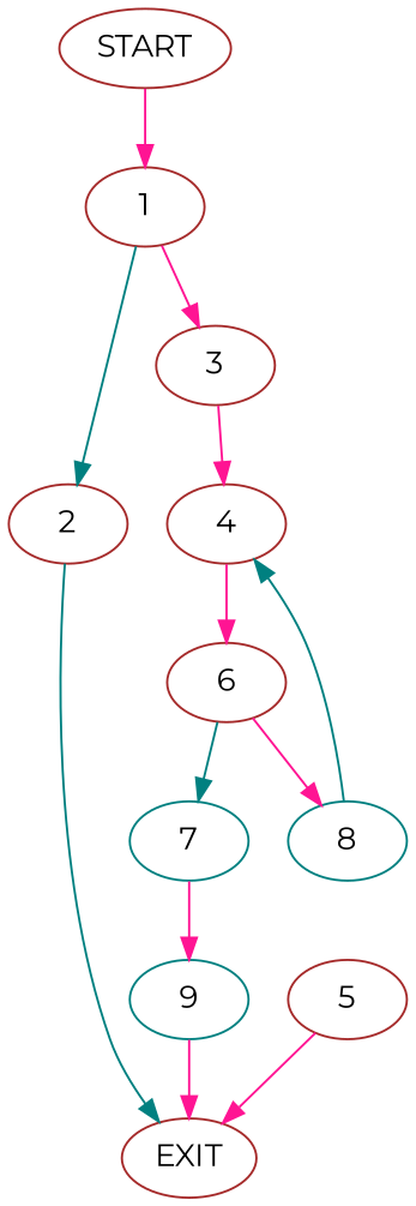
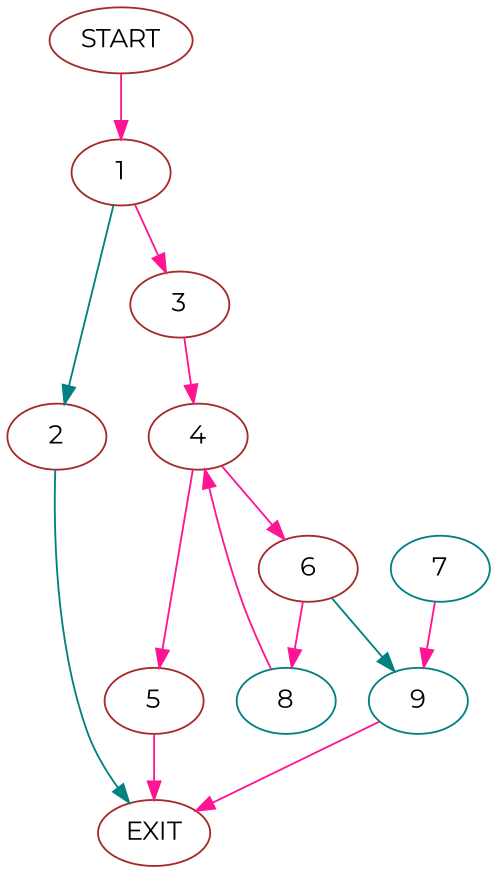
  digraph {
    fontname=Montserrat
    node [color=brown fontname=Montserrat]
    edge [color=deeppink fontname=Montserrat]
    n1 [label=START]
    1
    2
    3
    n5 [label=EXIT]
    4
    5
    6
    7 [color=teal]
    8 [color=teal]
    9 [color=teal]
    n1 -> 1
    1 -> 2 [color=teal]
    1 -> 3
    2 -> n5 [color=teal]
    3 -> 4
+   4 -> 5
    4 -> 6
    5 -> n5
-   6 -> 7 [color=teal]
+   6 -> 9 [color=teal]
    6 -> 8
    7 -> 9
-   8 -> 4 [color=teal]
+   8 -> 4
    9 -> n5
  }
